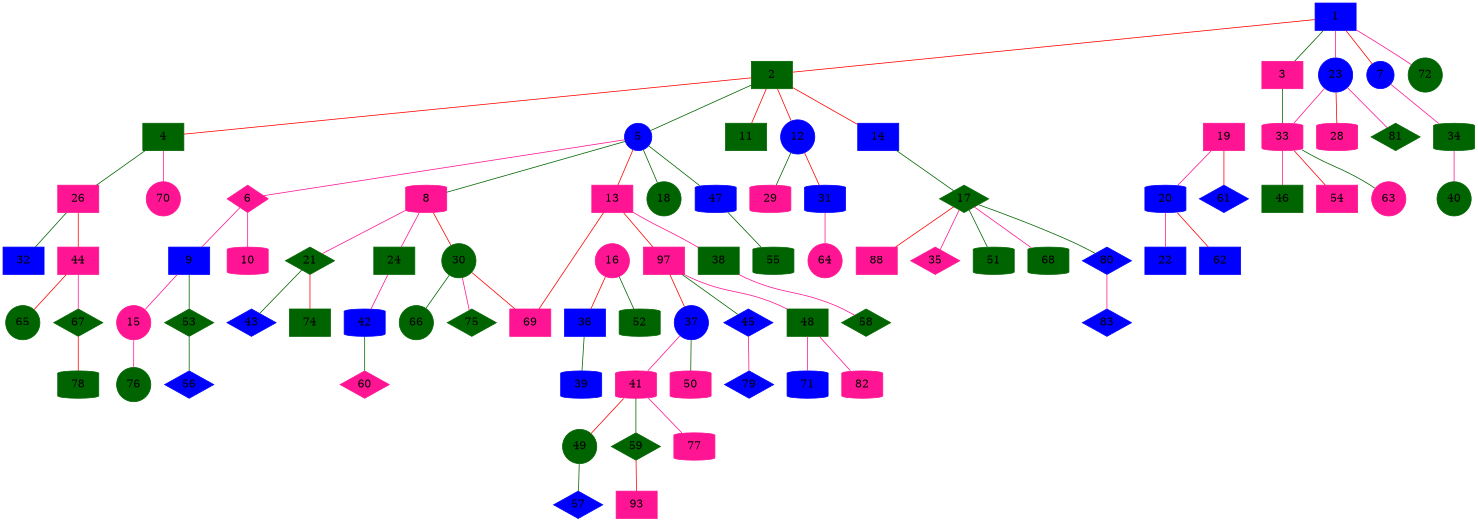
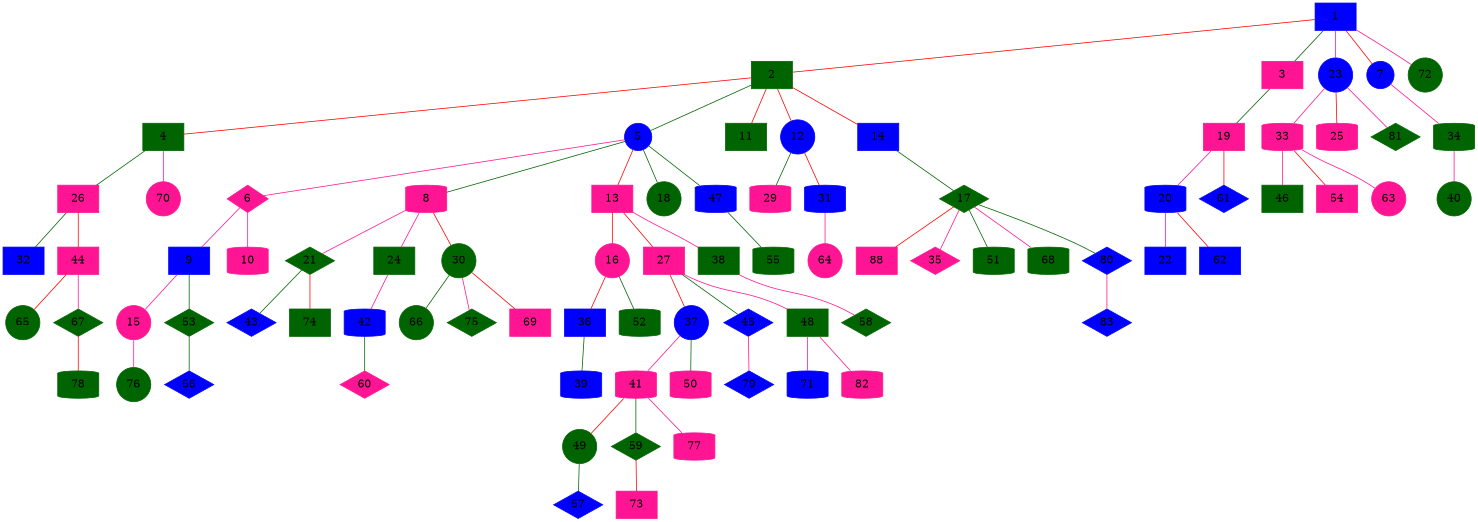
  graph {
    node [color=darkgreen shape=box style=filled]
    edge [color=deeppink]
    1 [color=blue]
    2
    3 [color=deeppink]
    7 [color=blue shape=circle]
    23 [color=blue shape=circle]
    72 [shape=circle]
    4
    5 [color=blue shape=circle]
    11
    12 [color=blue shape=circle]
    14 [color=blue]
    19 [color=deeppink]
    34 [shape=cylinder]
-   25 [color=deeppink shape=cylinder label=28]
+   25 [color=deeppink shape=cylinder]
    33 [color=deeppink shape=cylinder]
    81 [shape=diamond]
    26 [color=deeppink]
    70 [color=deeppink shape=circle]
    6 [color=deeppink shape=diamond]
    8 [color=deeppink shape=cylinder]
    13 [color=deeppink]
    18 [shape=circle]
    47 [color=blue shape=cylinder]
    29 [color=deeppink shape=cylinder]
    31 [color=blue shape=cylinder]
    17 [shape=diamond]
    20 [color=blue shape=cylinder]
    61 [color=blue shape=diamond]
    32 [color=blue]
    44 [color=deeppink]
    9 [color=blue]
    10 [color=deeppink shape=cylinder]
    21 [shape=diamond]
    24
    30 [shape=circle]
    16 [color=deeppink shape=circle]
-   27 [color=deeppink label=97]
+   27 [color=deeppink]
    38
    55 [shape=cylinder]
    15 [color=deeppink shape=circle]
    53 [shape=diamond]
    40 [shape=circle]
    43 [color=blue shape=diamond]
    74
    42 [color=blue shape=cylinder]
    66 [shape=circle]
    69 [color=deeppink]
    75 [shape=diamond]
    76 [shape=circle]
    56 [color=blue shape=diamond]
    64 [color=deeppink shape=circle]
    36 [color=blue]
    52 [shape=cylinder]
    37 [color=blue shape=circle]
    45 [color=blue shape=diamond]
    48
    58 [shape=diamond]
    n58 [color=deeppink label=88]
    35 [color=deeppink shape=diamond]
    51 [shape=cylinder]
    68 [shape=cylinder]
    80 [color=blue shape=diamond]
    39 [color=blue shape=cylinder]
    83 [color=blue shape=diamond]
    22 [color=blue]
    62 [color=blue]
    46
    54 [color=deeppink]
    63 [color=deeppink shape=circle]
    60 [color=deeppink shape=diamond]
    65 [shape=circle]
    67 [shape=diamond]
    41 [color=deeppink shape=cylinder]
    50 [color=deeppink shape=cylinder]
    79 [color=blue shape=diamond]
    71 [color=blue shape=cylinder]
    82 [color=deeppink shape=cylinder]
    49 [shape=circle]
    59 [shape=diamond]
    77 [color=deeppink shape=cylinder]
    57 [color=blue shape=diamond]
-   73 [color=deeppink label=93]
+   73 [color=deeppink]
    78 [shape=cylinder]
    1 -- 2 [color=red]
    1 -- 3 [color=darkgreen]
    1 -- 7 [color=red]
    1 -- 23
    1 -- 72
    2 -- 4 [color=red]
    2 -- 5 [color=darkgreen]
    2 -- 11 [color=red]
    2 -- 12 [color=red]
    2 -- 14 [color=red]
-   3 -- 33 [color=darkgreen]
+   3 -- 19 [color=darkgreen]
    7 -- 34
    23 -- 25 [color=red]
    23 -- 33
    23 -- 81
    4 -- 26 [color=darkgreen]
    4 -- 70
    5 -- 6
    5 -- 8 [color=darkgreen]
    5 -- 13 [color=red]
    5 -- 18 [color=darkgreen]
    5 -- 47 [color=darkgreen]
    12 -- 29 [color=darkgreen]
    12 -- 31 [color=red]
    14 -- 17 [color=darkgreen]
    19 -- 20
    19 -- 61 [color=red]
    34 -- 40
    33 -- 46
    33 -- 54 [color=red]
-   33 -- 63 [color=darkgreen]
+   33 -- 63
    26 -- 32 [color=darkgreen]
    26 -- 44 [color=red]
    6 -- 9
    6 -- 10
    8 -- 21
    8 -- 24
    8 -- 30 [color=red]
-   13 -- 69 [color=red]
+   13 -- 16 [color=red]
    13 -- 27 [color=red]
    13 -- 38
    47 -- 55 [color=darkgreen]
    31 -- 64
    17 -- n58 [color=red]
    17 -- 35
    17 -- 51 [color=darkgreen]
    17 -- 68
    17 -- 80 [color=darkgreen]
    20 -- 22
    20 -- 62 [color=red]
    44 -- 65 [color=red]
    44 -- 67
    9 -- 15
    9 -- 53 [color=darkgreen]
    21 -- 43 [color=darkgreen]
    21 -- 74 [color=red]
    24 -- 42
    30 -- 66 [color=darkgreen]
    30 -- 69 [color=red]
    30 -- 75
    16 -- 36 [color=red]
    16 -- 52 [color=darkgreen]
    27 -- 37 [color=red]
    27 -- 45 [color=darkgreen]
    27 -- 48
    38 -- 58
    15 -- 76
    53 -- 56 [color=darkgreen]
    42 -- 60 [color=darkgreen]
    36 -- 39 [color=darkgreen]
    37 -- 41
    37 -- 50 [color=darkgreen]
    45 -- 79
    48 -- 71
    48 -- 82
    80 -- 83
    67 -- 78 [color=red]
    41 -- 49 [color=red]
    41 -- 59 [color=darkgreen]
    41 -- 77
    49 -- 57 [color=darkgreen]
    59 -- 73 [color=red]
  }
